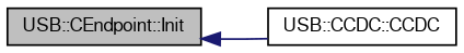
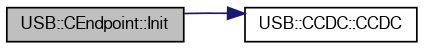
  digraph {
    rankdir=LR
    node [color=black fontname=FreeSans fontsize=10 shape=record]
    n1 [fillcolor=grey75 fontcolor=black height=0.2 label="USB::CEndpoint::Init" style=filled width=0.4]
    n2 [height=0.2 label="USB::CCDC::CCDC" width=0.4]
-   n1 -> n2 [color=midnightblue dir=back fontname=FreeSans fontsize=10 labelfontname=FreeSans labelfontsize=10 style=solid]
+   n2 -> n1 [color=midnightblue dir=back fontname=FreeSans fontsize=10 labelfontname=FreeSans labelfontsize=10 style=solid]
  }
